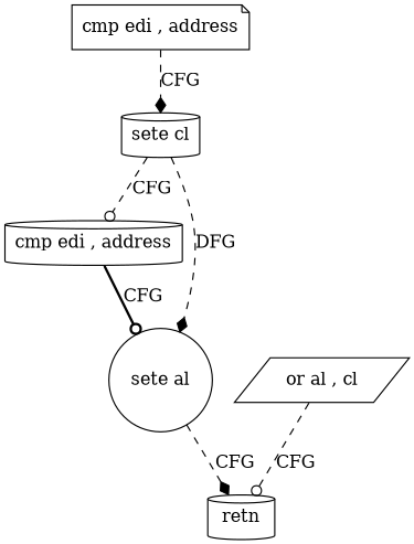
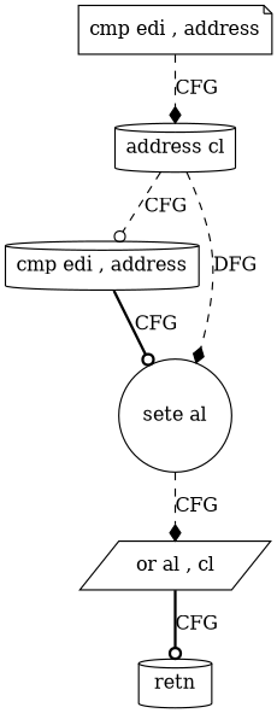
  digraph {
    node [shape=cylinder]
    edge [arrowhead=diamond style=dashed]
    n1 [label="cmp edi , address" shape=note]
-   n2 [label="sete cl"]
+   n2 [label="address cl"]
    n3 [label="cmp edi , address"]
    n4 [label="sete al" shape=circle]
    n5 [label="or al , cl" shape=parallelogram]
    n6 [label=retn]
    n1 -> n2 [label=CFG]
    n2 -> n3 [arrowhead=odot label=CFG]
    n2 -> n4 [label=DFG]
    n3 -> n4 [arrowhead=odot label=CFG style=bold]
-   n4 -> n6 [label=CFG]
-   n5 -> n6 [arrowhead=odot label=CFG]
+   n4 -> n5 [label=CFG]
+   n5 -> n6 [arrowhead=odot label=CFG style=bold]
  }
